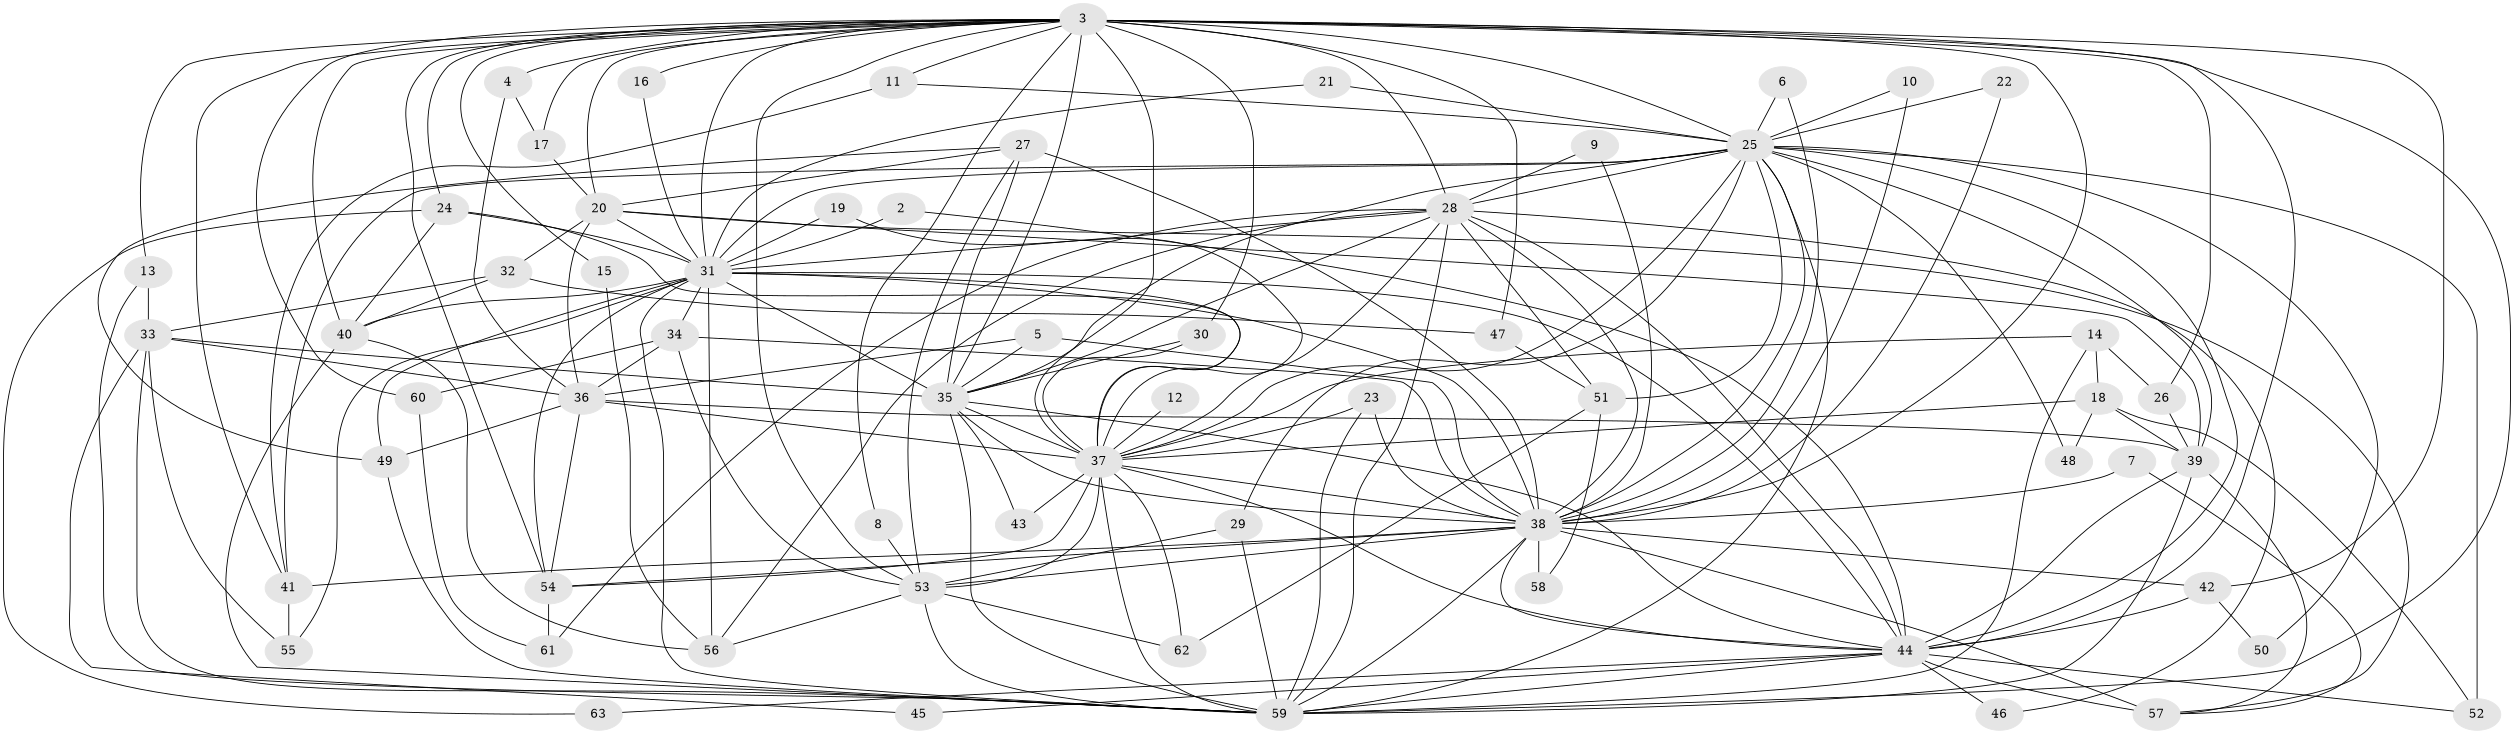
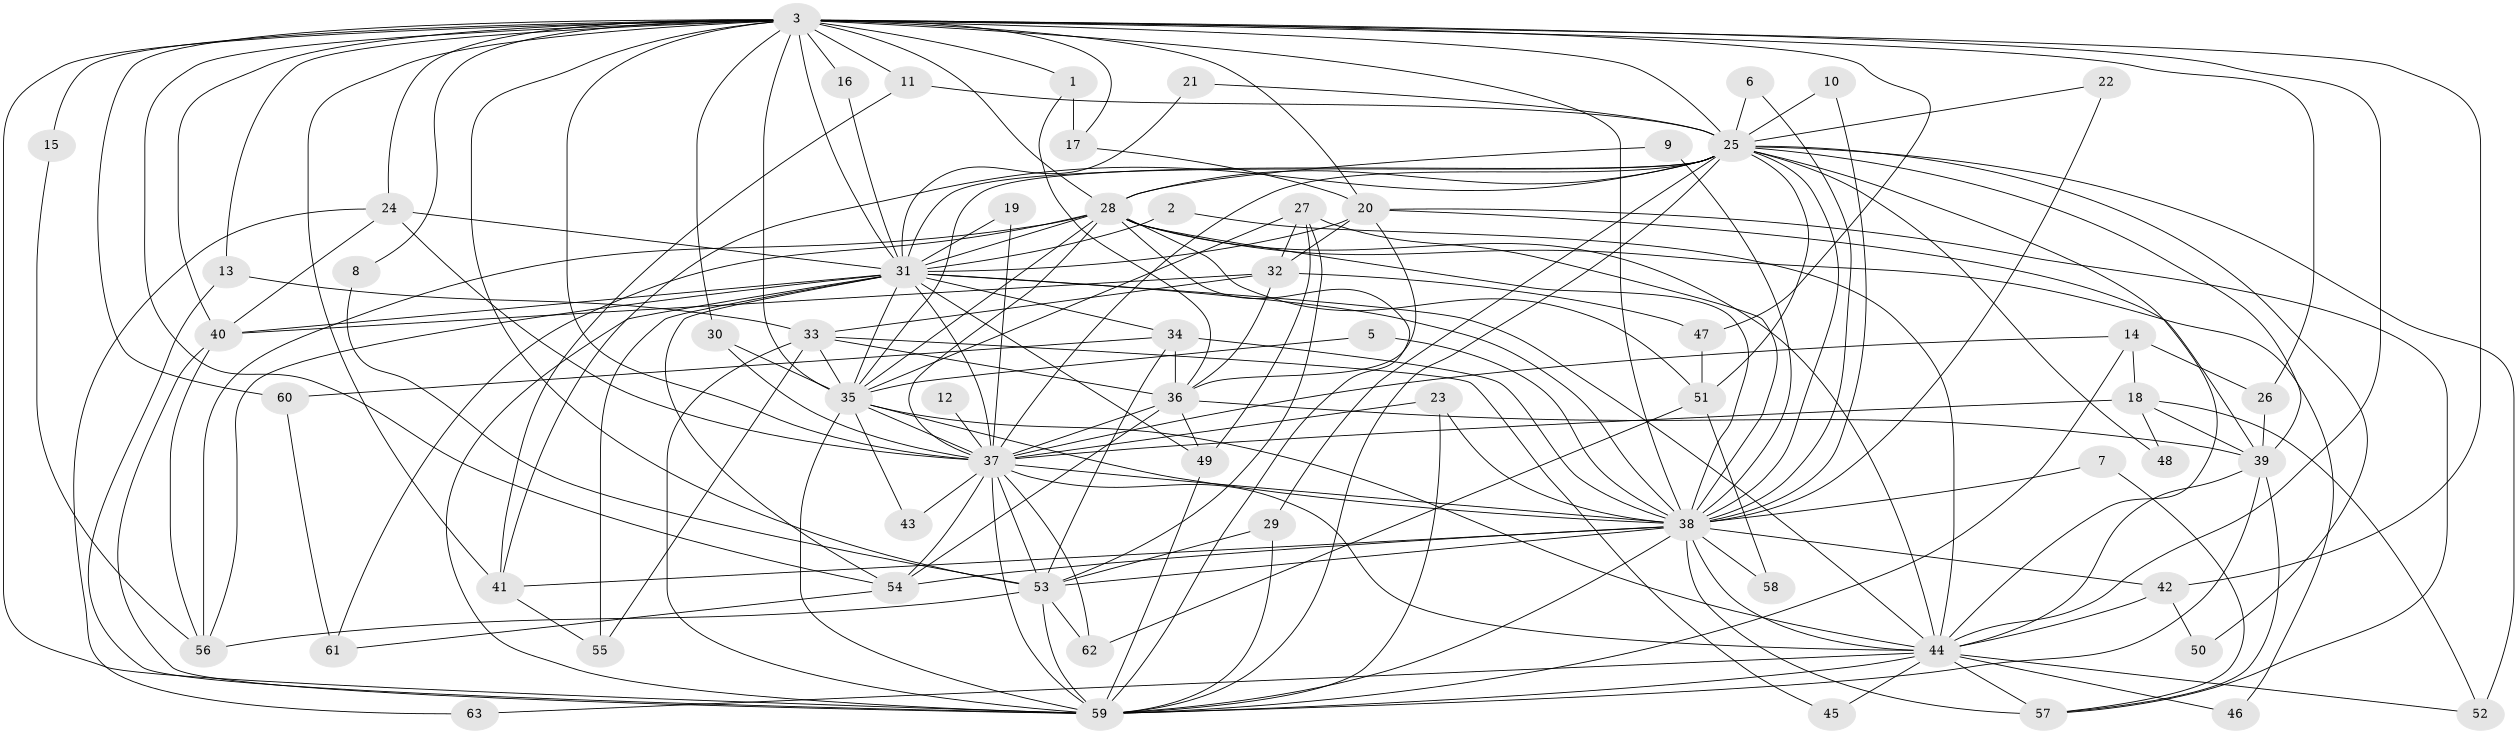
  graph {
    node [color=gray90 style=filled]
    edge [weight=1.0]
    37
    44
    38
    53
    54
    59
    43
    62
    41
    55
    2
    31
    35
    40
    56
    49
    34
    57
    52
    63
    46
    45
    3
-   4
+   4 [label=1]
    8
    11
    13
    15
    16
    17
    20
    25
    26
    28
    30
    42
    47
    60
    24
    36
    12
    33
    39
    32
    48
    29
    50
    51
    61
    58
    5
    6
    7
    9
    10
    14
    18
    19
    21
    22
    23
    27
    37 -- 44
    37 -- 38
    37 -- 53
    37 -- 54
    37 -- 59
    37 -- 43 [weight=2.0]
    37 -- 62
    44 -- 59
    44 -- 57
    44 -- 52
    44 -- 63
    44 -- 46
    44 -- 45
    38 -- 44
    38 -- 53
    38 -- 54
    38 -- 59
    38 -- 41
    38 -- 57 [weight=2.0]
    38 -- 42
    38 -- 58
    53 -- 59
    53 -- 62
    53 -- 56
    54 -- 61
    41 -- 55
    2 -- 44
    2 -- 31
    31 -- 37
    31 -- 44 [weight=2.0]
    31 -- 38
    31 -- 54
    31 -- 59
    31 -- 55
    31 -- 35
    31 -- 40
    31 -- 56
    31 -- 49
    31 -- 34
    35 -- 37 [weight=2.0]
    35 -- 44 [weight=2.0]
    35 -- 38
    35 -- 59
    35 -- 43
    40 -- 59
    40 -- 56
    49 -- 59
    34 -- 38
    34 -- 53
    34 -- 60
    34 -- 36
    3 -- 37 [weight=3.0]
    3 -- 44 [weight=2.0]
    3 -- 38 [weight=2.0]
    3 -- 53
    3 -- 54
    3 -- 59 [weight=2.0]
    3 -- 41
    3 -- 31 [weight=3.0]
    3 -- 35 [weight=4.0]
    3 -- 40
    3 -- 4
    3 -- 8
    3 -- 11
    3 -- 13
    3 -- 15
    3 -- 16 [weight=2.0]
    3 -- 17
    3 -- 20
    3 -- 25 [weight=3.0]
    3 -- 26
    3 -- 28 [weight=2.0]
    3 -- 30
    3 -- 42
    3 -- 47
    3 -- 60
    3 -- 24
    4 -- 17
    4 -- 36
    8 -- 53
    11 -- 41
    11 -- 25
    13 -- 59
    13 -- 33
    15 -- 56
    16 -- 31
    17 -- 20
    20 -- 31
    20 -- 57
    20 -- 36
    20 -- 39
    20 -- 32
    25 -- 37
    25 -- 44
    25 -- 38
    25 -- 59
    25 -- 41
    25 -- 31 [weight=2.0]
    25 -- 35
    25 -- 52
    25 -- 28
    25 -- 39
    25 -- 48
    25 -- 29
    25 -- 50
    25 -- 51
    26 -- 39
    28 -- 37
    28 -- 44
    28 -- 38 [weight=2.0]
    28 -- 59
    28 -- 31
    28 -- 35
    28 -- 56
    28 -- 46
    28 -- 51
    28 -- 61
    30 -- 37
    30 -- 35
    42 -- 44 [weight=2.0]
    42 -- 50
    47 -- 51
    60 -- 61
    24 -- 37
    24 -- 31
    24 -- 40
    24 -- 63
    36 -- 37 [weight=2.0]
    36 -- 54
    36 -- 49
    36 -- 39
    12 -- 37
    33 -- 59 [weight=2.0]
    33 -- 55
    33 -- 35
    33 -- 45
    33 -- 36
    39 -- 44
    39 -- 59
    39 -- 57
    32 -- 40 [weight=2.0]
    32 -- 47
-   5 -- 36
+   32 -- 36
    32 -- 33
    29 -- 53
    29 -- 59
    51 -- 62
    51 -- 58
    5 -- 38
    5 -- 35
    6 -- 38
    6 -- 25
    7 -- 38
    7 -- 57
    9 -- 38
    9 -- 28
    10 -- 38
    10 -- 25
    14 -- 37
    14 -- 59 [weight=2.0]
    14 -- 26
    14 -- 18
    18 -- 37
    18 -- 52
    18 -- 39
    18 -- 48
    19 -- 37 [weight=2.0]
    19 -- 31
    21 -- 31
    21 -- 25
    22 -- 38
    22 -- 25
    23 -- 37
    23 -- 38
    23 -- 59
    27 -- 38
    27 -- 53
    27 -- 35
    27 -- 49
-   27 -- 20
+   27 -- 32
  }
